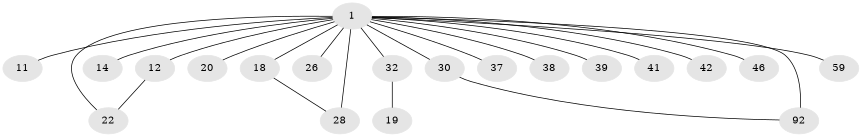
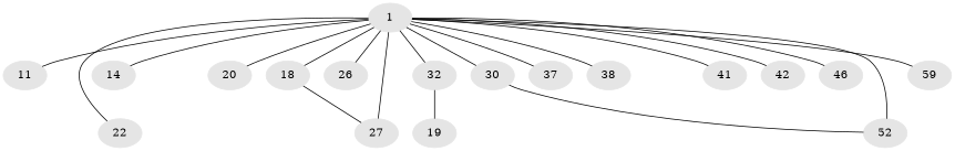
  graph {
    node [color=gray90 style=filled]
    edge [weight=2]
    1 [super="+2+29+3+24+44+4"]
    11
-   12 [super="+23+27"]
    14
    18
    20
    22 [super="+60"]
    26
-   28 [super="+31"]
+   28 [super="+31" label=27]
    30 [super="+65"]
    32
    37
    38
-   39 [super="+56"]
    41
    42
    46
-   52 [label=92]
+   52
    59
    19 [super="+48+35"]
    1 -- 11 [weight=3]
-   1 -- 12 [weight=4]
    1 -- 14
    1 -- 18
    1 -- 20
    1 -- 22 [weight=""]
    1 -- 26 [weight=3]
    1 -- 28 [weight=3]
    1 -- 30 [weight=""]
    1 -- 32
    1 -- 37
    1 -- 38
-   1 -- 39 [weight=3]
    1 -- 41
    1 -- 42
    1 -- 46
    1 -- 52
    1 -- 59 [weight=""]
-   12 -- 22 [weight=""]
    18 -- 28 [weight=""]
    30 -- 52 [weight=""]
    32 -- 19 [weight=4]
  }
